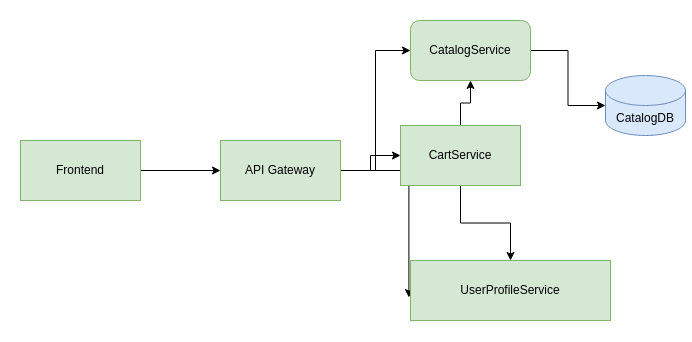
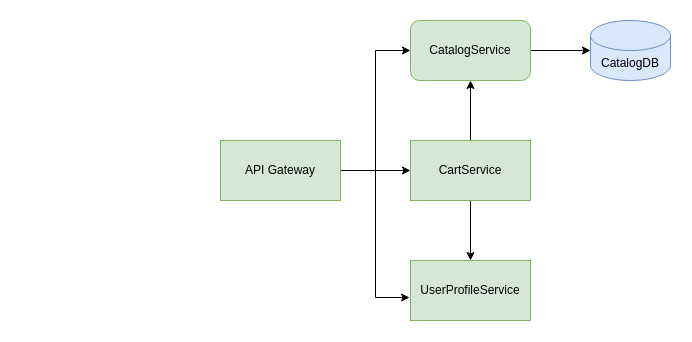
  <mxCell id="0" />
  <mxCell id="1" parent="0" />
- <mxCell id="2" style="edgeStyle=orthogonalEdgeStyle;rounded=0;orthogonalLoop=1;jettySize=auto;html=1;entryX=0;entryY=0.5;entryDx=0;entryDy=0;" edge="1" parent="1" source="3" target="7"><mxGeometry relative="1" as="geometry" /></mxCell>
- <mxCell id="3" value="Frontend" style="rounded=0;whiteSpace=wrap;html=1;fillColor=#d5e8d4;strokeColor=#82b366;" vertex="1" parent="1"><mxGeometry x="20" y="140" width="120" height="60" as="geometry" /></mxCell>
  <mxCell id="4" style="edgeStyle=orthogonalEdgeStyle;rounded=0;orthogonalLoop=1;jettySize=auto;html=1;entryX=0;entryY=0.5;entryDx=0;entryDy=0;" edge="1" parent="1" source="7" target="12"><mxGeometry relative="1" as="geometry" /></mxCell>
  <mxCell id="5" style="edgeStyle=orthogonalEdgeStyle;rounded=0;orthogonalLoop=1;jettySize=auto;html=1;entryX=0;entryY=0.5;entryDx=0;entryDy=0;" edge="1" parent="1" source="7" target="9"><mxGeometry relative="1" as="geometry" /></mxCell>
  <mxCell id="6" style="edgeStyle=orthogonalEdgeStyle;rounded=0;orthogonalLoop=1;jettySize=auto;html=1;entryX=-0.008;entryY=0.617;entryDx=0;entryDy=0;entryPerimeter=0;" edge="1" parent="1" source="7" target="13"><mxGeometry relative="1" as="geometry" /></mxCell>
  <mxCell id="7" value="API Gateway" style="rounded=0;whiteSpace=wrap;html=1;fillColor=#d5e8d4;strokeColor=#82b366;" vertex="1" parent="1"><mxGeometry x="220" y="140" width="120" height="60" as="geometry" /></mxCell>
  <mxCell id="8" style="edgeStyle=orthogonalEdgeStyle;rounded=0;orthogonalLoop=1;jettySize=auto;html=1;entryX=0;entryY=0.5;entryDx=0;entryDy=0;entryPerimeter=0;" edge="1" parent="1" source="9" target="14"><mxGeometry relative="1" as="geometry" /></mxCell>
  <mxCell id="9" value="CatalogService" style="whiteSpace=wrap;html=1;fillColor=#d5e8d4;strokeColor=#82b366;rounded=1;" vertex="1" parent="1"><mxGeometry x="410" y="20" width="120" height="60" as="geometry" /></mxCell>
  <mxCell id="10" style="edgeStyle=orthogonalEdgeStyle;rounded=0;orthogonalLoop=1;jettySize=auto;html=1;entryX=0.5;entryY=1;entryDx=0;entryDy=0;" edge="1" parent="1" source="12" target="9"><mxGeometry relative="1" as="geometry" /></mxCell>
  <mxCell id="11" style="edgeStyle=orthogonalEdgeStyle;rounded=0;orthogonalLoop=1;jettySize=auto;html=1;entryX=0.5;entryY=0;entryDx=0;entryDy=0;" edge="1" parent="1" source="12" target="13"><mxGeometry relative="1" as="geometry" /></mxCell>
- <mxCell id="12" value="CartService" style="rounded=0;whiteSpace=wrap;html=1;fillColor=#d5e8d4;strokeColor=#82b366;" vertex="1" parent="1"><mxGeometry x="400" y="125" width="120" height="60" as="geometry" /></mxCell>
- <mxCell id="13" value="UserProfileService" style="rounded=0;whiteSpace=wrap;html=1;fillColor=#d5e8d4;strokeColor=#82b366;" vertex="1" parent="1"><mxGeometry x="410" y="260" width="200" height="60" as="geometry" /></mxCell>
- <mxCell id="14" value="CatalogDB" style="shape=cylinder3;whiteSpace=wrap;html=1;boundedLbl=1;backgroundOutline=1;size=15;fillColor=#dae8fc;strokeColor=#6c8ebf;" vertex="1" parent="1"><mxGeometry x="605" y="75" width="80" height="60" as="geometry" /></mxCell>
+ <mxCell id="12" value="CartService" style="rounded=0;whiteSpace=wrap;html=1;fillColor=#d5e8d4;strokeColor=#82b366;" vertex="1" parent="1"><mxGeometry x="410" y="140" width="120" height="60" as="geometry" /></mxCell>
+ <mxCell id="13" value="UserProfileService" style="rounded=0;whiteSpace=wrap;html=1;fillColor=#d5e8d4;strokeColor=#82b366;" vertex="1" parent="1"><mxGeometry x="410" y="260" width="120" height="60" as="geometry" /></mxCell>
+ <mxCell id="14" value="CatalogDB" style="shape=cylinder3;whiteSpace=wrap;html=1;boundedLbl=1;backgroundOutline=1;size=15;fillColor=#dae8fc;strokeColor=#6c8ebf;" vertex="1" parent="1"><mxGeometry x="590" y="20" width="80" height="60" as="geometry" /></mxCell>
